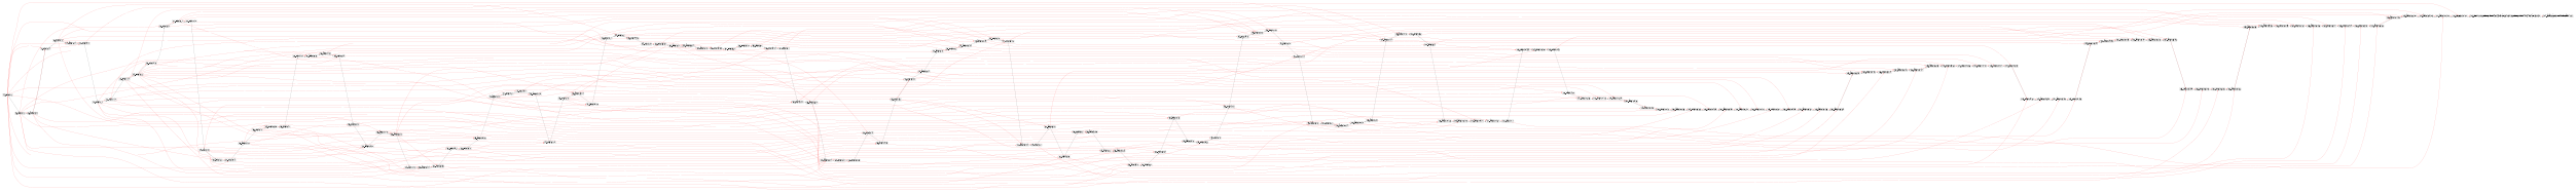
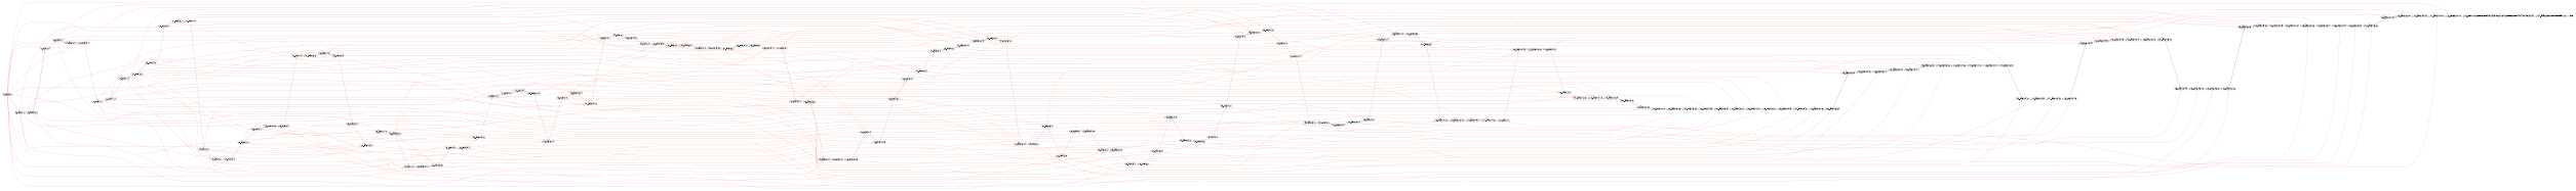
  digraph {
    rankdir=LR
    node [shape=record]
    edge [color=red]
    n1 [label="  %4 = xor i32 %0, -1"]
    n2 [label="  %5 = xor i32 %2, -1"]
    n3 [label="  %7 = or i32 %6, %4"]
    n4 [label="  %9 = and i32 %8, %4"]
    n5 [label="  %21 = or i32 %20, %4"]
    n6 [label="  %28 = and i32 %4, %2"]
    n7 [label="  %35 = and i32 %34, %4"]
    n8 [label="  %54 = and i32 %53, %4"]
    n9 [label="  %64 = and i32 %23, %4"]
    n10 [label="  %67 = or i32 %57, %4"]
    n11 [label="  %71 = and i32 %57, %4"]
    n12 [label="  %101 = and i32 %100, %4"]
    n13 [label="  %104 = and i32 %17, %4"]
    n14 [label="  %116 = sub i32 %4, %12"]
    n15 [label="  %6 = and i32 %5, %1"]
    n16 [label="  %16 = or i32 %5, %1"]
    n17 [label="  %27 = and i32 %26, %5"]
    n18 [label="  %72 = and i32 %5, %0"]
    n19 [label="  %83 = and i32 %5, %82"]
    n20 [label="  %85 = and i32 %5, %84"]
    n21 [label="  %89 = and i32 %12, %5"]
    n22 [label="  %8 = xor i32 %2, %1"]
    n23 [label="  %10 = sub i32 %9, %7"]
    n24 [label="  %22 = and i32 %1, %0"]
    n25 [label="  %129 = sub i32 %128, %21"]
    n26 [label="  %95 = or i32 %28, %13"]
    n27 [label="  %29 = or i32 %28, %14"]
    n28 [label="  %36 = or i32 %33, %35"]
    n29 [label="  %55 = and i32 %8, %0"]
    n30 [label="  %56 = or i32 %54, %55"]
    n31 [label="  %113 = sub i32 %104, %54"]
    n32 [label="  %88 = or i32 %63, %64"]
    n33 [label="  %65 = xor i32 %64, -1"]
    n34 [label="  %68 = xor i32 %19, %22"]
    n35 [label="  %111 = add i32 %110, %67"]
    n36 [label="  %110 = add i32 %109, %71"]
    n37 [label="  %108 = add i32 %101, %82"]
    n38 [label="  %102 = and i32 %100, %0"]
    n39 [label="  %105 = and i32 %17, %0"]
    n40 [label="  %117 = sub i32 %116, %32"]
    n41 [label="  %20 = xor i32 %6, -1"]
    n42 [label="  %92 = or i32 %6, %0"]
    n43 [label="  %103 = and i32 %6, %0"]
    n44 [label="  %17 = xor i32 %16, -1"]
    n45 [label="  %97 = or i32 %16, %0"]
    n46 [label="  %120 = add i32 %119, %27"]
    n47 [label="  %98 = or i32 %72, %14"]
    n48 [label="  %73 = xor i32 %72, -1"]
    n49 [label="  %84 = xor i32 %22, -1"]
    n50 [label="  %123 = add i32 %122, %83"]
    n51 [label="  %86 = or i32 %45, %1"]
    n52 [label="  %124 = sub i32 %123, %85"]
    n53 [label="  %90 = and i32 %84, %2"]
    n54 [label="  %125 = sub i32 %124, %89"]
    n55 [label="  %93 = xor i32 %40, %1"]
    n56 [label="  %147 = add i32 %146, %92"]
    n57 [label="  %156 = sub i32 %155, %103"]
    n58 [label="  %49 = xor i32 %8, -1"]
    n59 [label="  %76 = xor i32 %8, %0"]
    n60 [label="  %122 = sub i32 %121, %8"]
    n61 [label="  %11 = xor i32 %1, -1"]
    n62 [label="  %172 = icmp eq i32 %10, %171"]
    n63 [label="  %75 = and i32 %26, %49"]
    n64 [label="  %50 = or i32 %49, %48"]
    n65 [label="  %94 = xor i32 %49, %0"]
    n66 [label="  %51 = or i32 %8, %0"]
    n67 [label="  %52 = xor i32 %33, %51"]
    n68 [label="  %77 = or i32 %33, %76"]
    n69 [label="  %153 = add i32 %152, %76"]
    n70 [label="  %12 = or i32 %11, %0"]
    n71 [label="  %31 = and i32 %19, %11"]
    n72 [label="  %32 = and i32 %11, %0"]
    n73 [label="  %34 = or i32 %11, %2"]
    n74 [label="  %62 = or i32 %45, %11"]
    n75 [label="  %70 = or i32 %69, %11"]
    n76 [label="  %173 = select i1 %172, i8* getelementptr inbounds ([5 x i8], [5 x i8]* @str.3, i64 0, i64 0), i8* getelementptr inbounds ([4 x i8], [4 x i8]* @str, i64 0, i64 0)"]
    n77 [label="  %13 = xor i32 %1, %0"]
    n78 [label="  %47 = xor i32 %40, %12"]
    n79 [label="  %131 = add i32 %130, %31"]
    n80 [label="  %33 = and i32 %32, %2"]
    n81 [label="  %82 = xor i32 %32, -1"]
    n82 [label="  %63 = and i32 %53, %0"]
    n83 [label="  %140 = sub i32 %139, %62"]
    n84 [label="  %142 = sub i32 %141, %70"]
    n85 [label="  %14 = xor i32 %13, -1"]
    n86 [label="  %39 = and i32 %19, %13"]
    n87 [label="  %81 = or i32 %45, %13"]
    n88 [label="  %48 = xor i32 %12, -1"]
    n89 [label="  %138 = add i32 %137, %47"]
    n90 [label="  %15 = or i32 %14, %2"]
    n91 [label="  %43 = and i32 %41, %14"]
    n92 [label="  %44 = or i32 %37, %14"]
    n93 [label="  %46 = and i32 %45, %14"]
    n94 [label="  %60 = or i32 %45, %14"]
    n95 [label="  %74 = and i32 %73, %14"]
    n96 [label="  %78 = and i32 %69, %14"]
    n97 [label="  %40 = and i32 %2, %0"]
    n98 [label="  %133 = add i32 %132, %39"]
    n99 [label="  %145 = sub i32 %144, %81"]
    n100 [label="  %96 = xor i32 %17, %0"]
    n101 [label="  %150 = add i32 %149, %95"]
    n102 [label="  %118 = sub i32 %117, %15"]
    n103 [label="  %30 = xor i32 %22, %2"]
    n104 [label="  %130 = sub i32 %129, %29"]
    n105 [label="  %135 = sub i32 %134, %43"]
    n106 [label="  %45 = xor i32 %2, %0"]
    n107 [label="  %136 = sub i32 %135, %44"]
    n108 [label="  %137 = add i32 %136, %46"]
    n109 [label="  %61 = shl i32 %60, 1"]
    n110 [label="  %143 = sub i32 %142, %74"]
    n111 [label="  %79 = shl i32 %78, 1"]
    n112 [label="  %99 = and i32 %23, %0"]
    n113 [label="  %154 = add i32 %153, %98"]
    n114 [label="  %119 = add i32 %118, %19"]
    n115 [label="  %18 = or i32 %17, %0"]
    n116 [label="  %127 = add i32 %126, %17"]
    n117 [label="  %152 = add i32 %151, %97"]
    n118 [label="  %19 = or i32 %2, %0"]
    n119 [label="  %128 = sub i32 %127, %18"]
    n120 [label="  %151 = sub i32 %150, %96"]
    n121 [label="  %106 = mul i32 %105, 6"]
    n122 [label="  %37 = xor i32 %19, -1"]
    n123 [label="  %38 = xor i32 %37, %1"]
    n124 [label="  %69 = xor i32 %45, -1"]
    n125 [label="  %23 = or i32 %2, %1"]
    n126 [label="  %24 = xor i32 %23, %22"]
    n127 [label="  %100 = xor i32 %23, -1"]
    n128 [label="  %25 = shl i32 %24, 1"]
    n129 [label="  %121 = add i32 %120, %30"]
    n130 [label="  %155 = sub i32 %154, %99"]
    n131 [label="  %26 = or i32 %1, %0"]
    n132 [label="  %157 = sub i32 %156, %25"]
    n133 [label="  %158 = add i32 %157, %36"]
    n134 [label="  %144 = sub i32 %143, %75"]
    n135 [label="  %132 = add i32 %131, %38"]
    n136 [label="  %53 = and i32 %2, %1"]
    n137 [label="  %159 = add i32 %158, %52"]
    n138 [label="  %164 = sub i32 %163, %77"]
    n139 [label="  %41 = xor i32 %40, -1"]
    n140 [label="  %42 = or i32 %40, %1"]
    n141 [label="  %91 = mul i32 %40, -5"]
    n142 [label="  %134 = add i32 %133, %42"]
    n143 [label="  %146 = add i32 %145, %91"]
    n144 [label="  %148 = sub i32 %147, %93"]
    n145 [label="  %80 = and i32 %69, %1"]
    n146 [label="  %87 = shl i32 %86, 1"]
    n147 [label="  %139 = add i32 %138, %50"]
    n148 [label="  %149 = sub i32 %148, %94"]
    n149 [label="  %57 = xor i32 %53, -1"]
    n150 [label="  %160 = add i32 %159, %56"]
    n151 [label="  %58 = xor i32 %57, %0"]
    n152 [label="  %66 = xor i32 %63, %65"]
    n153 [label="  %107 = shl i32 %63, 4"]
    n154 [label="  %114 = sub i32 %113, %80"]
    n155 [label="  %161 = sub i32 %160, %59"]
    n156 [label="  %59 = shl i32 %58, 1"]
    n157 [label="  %162 = sub i32 %161, %61"]
    n158 [label="  %163 = add i32 %162, %66"]
    n159 [label="  %141 = sub i32 %140, %68"]
    n160 [label="  %167 = add i32 %166, %88"]
    n161 [label="  %169 = add i32 %168, %107"]
    n162 [label="  %112 = shl i32 %111, 1"]
    n163 [label="  %165 = sub i32 %164, %79"]
    n164 [label="  %166 = sub i32 %165, %87"]
    n165 [label="  %115 = mul i32 %114, 3"]
    n166 [label="  %109 = add i32 %108, %102"]
    n167 [label="  %126 = add i32 %125, %90"]
    n168 [label="  %168 = add i32 %167, %106"]
    n169 [label="  %170 = add i32 %169, %115"]
    n170 [label="  %171 = add i32 %170, %112"]
    n171 [label="  %174 = tail call i32 @puts(i8* nonnull dereferenceable(1) %173)"]
+   n172 [label="  ret void"]
    n1 -> n2 [color=""]
    n1 -> n3
    n1 -> n4
    n1 -> n5
    n1 -> n6
    n1 -> n7
    n1 -> n8
    n1 -> n9
    n1 -> n10
    n1 -> n11
    n1 -> n12
    n1 -> n13
    n1 -> n14
    n2 -> n15 [color=""]
    n2 -> n15
    n2 -> n16
    n2 -> n17
    n2 -> n18
    n2 -> n19
    n2 -> n20
    n2 -> n21
    n3 -> n22 [color=""]
    n3 -> n23
    n4 -> n23 [color=""]
    n4 -> n23
    n5 -> n24 [color=""]
    n5 -> n25
    n6 -> n26
    n6 -> n27 [color=""]
    n6 -> n27
    n7 -> n28 [color=""]
    n7 -> n28
    n8 -> n29 [color=""]
    n8 -> n30
    n8 -> n31
    n9 -> n32
    n9 -> n33 [color=""]
    n9 -> n33
    n10 -> n34 [color=""]
    n10 -> n35
    n11 -> n18 [color=""]
    n11 -> n36
    n12 -> n37
    n12 -> n38 [color=""]
    n13 -> n31
    n13 -> n39 [color=""]
    n14 -> n40 [color=""]
    n14 -> n40
    n15 -> n3 [color=""]
    n15 -> n3
    n15 -> n41
    n15 -> n42
    n15 -> n43
    n16 -> n44 [color=""]
    n16 -> n44
    n16 -> n45
    n17 -> n6 [color=""]
    n17 -> n46
    n18 -> n47
    n18 -> n48 [color=""]
    n18 -> n48
    n19 -> n49 [color=""]
    n19 -> n50
    n20 -> n51 [color=""]
    n20 -> n52
    n21 -> n53 [color=""]
    n21 -> n54
    n22 -> n4 [color=""]
    n22 -> n4
    n22 -> n29
    n22 -> n58
    n22 -> n59
    n22 -> n60
    n23 -> n61 [color=""]
    n23 -> n62
    n24 -> n34
    n24 -> n49
    n24 -> n103
    n24 -> n125 [color=""]
    n24 -> n126
    n25 -> n104 [color=""]
    n25 -> n104
    n26 -> n100 [color=""]
    n26 -> n101
    n27 -> n103 [color=""]
    n27 -> n104
    n28 -> n122 [color=""]
    n28 -> n133
    n29 -> n30 [color=""]
    n29 -> n30
    n30 -> n149 [color=""]
    n30 -> n150
    n31 -> n154 [color=""]
    n31 -> n154
    n32 -> n21 [color=""]
    n32 -> n160
    n33 -> n152 [color=""]
    n33 -> n152
    n34 -> n83
    n34 -> n124 [color=""]
    n35 -> n162 [color=""]
    n35 -> n162
    n36 -> n35 [color=""]
    n36 -> n35
    n37 -> n166 [color=""]
    n37 -> n166
    n38 -> n43 [color=""]
    n38 -> n166
    n39 -> n121 [color=""]
    n39 -> n121
    n40 -> n102 [color=""]
    n40 -> n102
    n41 -> n5 [color=""]
    n41 -> n5
    n42 -> n55 [color=""]
    n42 -> n56
    n43 -> n13 [color=""]
    n43 -> n57
    n44 -> n13
    n44 -> n39
    n44 -> n100
    n44 -> n115 [color=""]
    n44 -> n115
    n44 -> n116
    n45 -> n47 [color=""]
    n45 -> n117
    n46 -> n129 [color=""]
    n46 -> n129
    n47 -> n112 [color=""]
    n47 -> n113
    n48 -> n95 [color=""]
    n48 -> n95
    n49 -> n20 [color=""]
    n49 -> n20
    n49 -> n53
    n50 -> n52 [color=""]
    n50 -> n52
    n51 -> n146 [color=""]
    n51 -> n146
    n52 -> n54 [color=""]
    n52 -> n54
    n53 -> n141 [color=""]
    n53 -> n167
    n54 -> n167 [color=""]
    n54 -> n167
    n55 -> n65 [color=""]
    n55 -> n144
    n56 -> n144 [color=""]
    n56 -> n144
    n57 -> n132 [color=""]
    n57 -> n132
    n58 -> n63
    n58 -> n64 [color=""]
    n58 -> n64
    n58 -> n65
    n59 -> n68 [color=""]
    n59 -> n68
    n59 -> n69
    n60 -> n50 [color=""]
    n60 -> n50
    n61 -> n70 [color=""]
    n61 -> n70
    n61 -> n71
    n61 -> n72
    n61 -> n73
    n61 -> n74
    n61 -> n75
    n62 -> n76 [color=""]
    n62 -> n76
    n63 -> n59 [color=""]
    n63 -> n134
    n64 -> n66 [color=""]
    n64 -> n147
    n65 -> n26 [color=""]
    n65 -> n148
    n66 -> n22
    n66 -> n67 [color=""]
    n66 -> n67
    n67 -> n136 [color=""]
    n67 -> n137
    n68 -> n96 [color=""]
    n68 -> n138
    n69 -> n113 [color=""]
    n69 -> n113
    n70 -> n14
    n70 -> n21
    n70 -> n77 [color=""]
    n70 -> n78
    n71 -> n72 [color=""]
    n71 -> n79
    n72 -> n40
    n72 -> n80 [color=""]
    n72 -> n80
    n72 -> n81
    n73 -> n7 [color=""]
    n73 -> n7
    n74 -> n82 [color=""]
    n74 -> n83
    n75 -> n11 [color=""]
    n75 -> n84
    n76 -> n171 [color=""]
    n76 -> n171
    n77 -> n26
    n77 -> n85 [color=""]
    n77 -> n85
    n77 -> n86
    n77 -> n87
    n78 -> n88 [color=""]
    n78 -> n89
    n79 -> n135 [color=""]
    n79 -> n135
    n80 -> n28
    n80 -> n67
    n80 -> n68
    n80 -> n73 [color=""]
    n81 -> n19 [color=""]
    n81 -> n19
    n81 -> n37
    n82 -> n9 [color=""]
    n82 -> n32
    n82 -> n152
    n82 -> n153
    n83 -> n159 [color=""]
    n83 -> n159
    n84 -> n110 [color=""]
    n84 -> n110
    n85 -> n27
    n85 -> n47
    n85 -> n90 [color=""]
    n85 -> n90
    n85 -> n91
    n85 -> n92
    n85 -> n93
    n85 -> n94
    n85 -> n95
    n85 -> n96
    n86 -> n97 [color=""]
    n86 -> n98
    n87 -> n81 [color=""]
    n87 -> n99
    n88 -> n58 [color=""]
    n88 -> n64
    n88 -> n70
    n89 -> n147 [color=""]
    n89 -> n147
    n90 -> n16 [color=""]
    n90 -> n102
    n91 -> n92 [color=""]
    n91 -> n105
    n92 -> n106 [color=""]
    n92 -> n107
    n93 -> n78 [color=""]
    n93 -> n108
    n94 -> n109 [color=""]
    n94 -> n109
    n95 -> n63 [color=""]
    n95 -> n110
    n96 -> n111 [color=""]
    n96 -> n111
    n97 -> n55
    n97 -> n78
    n97 -> n139 [color=""]
    n97 -> n139
    n97 -> n140
    n97 -> n141
    n98 -> n142 [color=""]
    n98 -> n142
    n99 -> n143 [color=""]
    n99 -> n143
    n100 -> n45 [color=""]
    n100 -> n120
    n101 -> n120 [color=""]
    n101 -> n120
    n102 -> n114 [color=""]
    n102 -> n114
    n103 -> n71 [color=""]
    n103 -> n129
    n104 -> n79 [color=""]
    n104 -> n79
    n105 -> n107 [color=""]
    n105 -> n107
    n106 -> n51
    n106 -> n74
    n106 -> n87
    n106 -> n93 [color=""]
    n106 -> n93
    n106 -> n94
    n106 -> n124
    n107 -> n108 [color=""]
    n107 -> n108
    n108 -> n89 [color=""]
    n108 -> n89
    n109 -> n74 [color=""]
    n109 -> n157
    n110 -> n134 [color=""]
    n110 -> n134
    n111 -> n145 [color=""]
    n111 -> n163
    n112 -> n127 [color=""]
    n112 -> n130
    n113 -> n130 [color=""]
    n113 -> n130
    n114 -> n46 [color=""]
    n114 -> n46
    n115 -> n118 [color=""]
    n115 -> n119
    n116 -> n119 [color=""]
    n116 -> n119
    n117 -> n69 [color=""]
    n117 -> n69
    n118 -> n34
    n118 -> n41 [color=""]
    n118 -> n71
    n118 -> n86
    n118 -> n114
    n118 -> n122
    n119 -> n25 [color=""]
    n119 -> n25
    n120 -> n117 [color=""]
    n120 -> n117
    n121 -> n153 [color=""]
    n121 -> n168
    n122 -> n92
    n122 -> n123 [color=""]
    n122 -> n123
    n123 -> n86 [color=""]
    n123 -> n135
    n124 -> n75 [color=""]
    n124 -> n75
    n124 -> n96
    n124 -> n145
    n125 -> n9
    n125 -> n112
    n125 -> n126 [color=""]
    n125 -> n126
    n125 -> n127
    n126 -> n128 [color=""]
    n126 -> n128
    n127 -> n12 [color=""]
    n127 -> n12
    n127 -> n38
    n128 -> n131 [color=""]
    n128 -> n132
    n129 -> n60 [color=""]
    n129 -> n60
    n130 -> n57 [color=""]
    n130 -> n57
    n131 -> n17 [color=""]
    n131 -> n17
    n131 -> n63
    n132 -> n133 [color=""]
    n132 -> n133
    n133 -> n137 [color=""]
    n133 -> n137
    n134 -> n99 [color=""]
    n134 -> n99
    n135 -> n98 [color=""]
    n135 -> n98
    n136 -> n8 [color=""]
    n136 -> n8
    n136 -> n82
    n136 -> n149
    n137 -> n150 [color=""]
    n137 -> n150
    n138 -> n163 [color=""]
    n138 -> n163
    n139 -> n91
    n139 -> n140 [color=""]
    n140 -> n91 [color=""]
    n140 -> n142
    n141 -> n42 [color=""]
    n141 -> n143
    n142 -> n105 [color=""]
    n142 -> n105
    n143 -> n56 [color=""]
    n143 -> n56
    n144 -> n148 [color=""]
    n144 -> n148
    n145 -> n87 [color=""]
    n145 -> n154
    n146 -> n32 [color=""]
    n146 -> n164
    n147 -> n83 [color=""]
    n147 -> n83
    n148 -> n101 [color=""]
    n148 -> n101
    n149 -> n10
    n149 -> n11
    n149 -> n151 [color=""]
    n149 -> n151
    n150 -> n155 [color=""]
    n150 -> n155
    n151 -> n156 [color=""]
    n151 -> n156
    n152 -> n10 [color=""]
    n152 -> n158
    n153 -> n37 [color=""]
    n153 -> n161
    n154 -> n165 [color=""]
    n154 -> n165
    n155 -> n157 [color=""]
    n155 -> n157
    n156 -> n94 [color=""]
    n156 -> n155
    n157 -> n158 [color=""]
    n157 -> n158
    n158 -> n138 [color=""]
    n158 -> n138
    n159 -> n84 [color=""]
    n159 -> n84
    n160 -> n168 [color=""]
    n160 -> n168
    n161 -> n169 [color=""]
    n161 -> n169
    n162 -> n31 [color=""]
    n162 -> n170
    n163 -> n164 [color=""]
    n163 -> n164
    n164 -> n160 [color=""]
    n164 -> n160
    n165 -> n14 [color=""]
    n165 -> n169
    n166 -> n36 [color=""]
    n166 -> n36
    n167 -> n116 [color=""]
    n167 -> n116
    n168 -> n161 [color=""]
    n168 -> n161
    n169 -> n170 [color=""]
    n169 -> n170
    n170 -> n62 [color=""]
    n170 -> n62
+   n171 -> n172 [color=""]
  }
